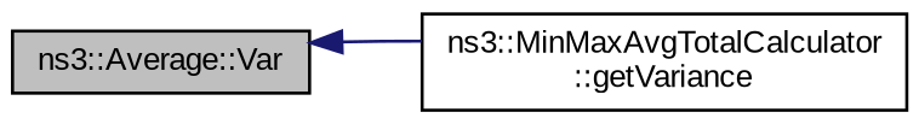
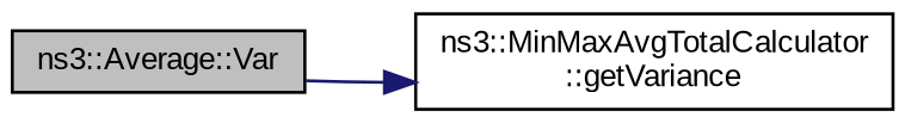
  digraph {
    rankdir=LR
    fontname="Liberation Sans"
    node [color=black fontname="Liberation Sans" fontsize=10 shape=record style=filled]
    n1 [fillcolor=grey75 fontcolor=black height=0.2 label="ns3::Average::Var" width=0.4]
    n2 [fillcolor=white height=0.2 label="ns3::MinMaxAvgTotalCalculator\l::getVariance" width=0.4]
-   n2 -> n1 [color=midnightblue fontname="Liberation Sans" fontsize=10 labelfontname=Helvetica labelfontsize=10 style=solid]
+   n1 -> n2 [color=midnightblue fontname="Liberation Sans" fontsize=10 labelfontname=Helvetica labelfontsize=10 style=solid]
  }
